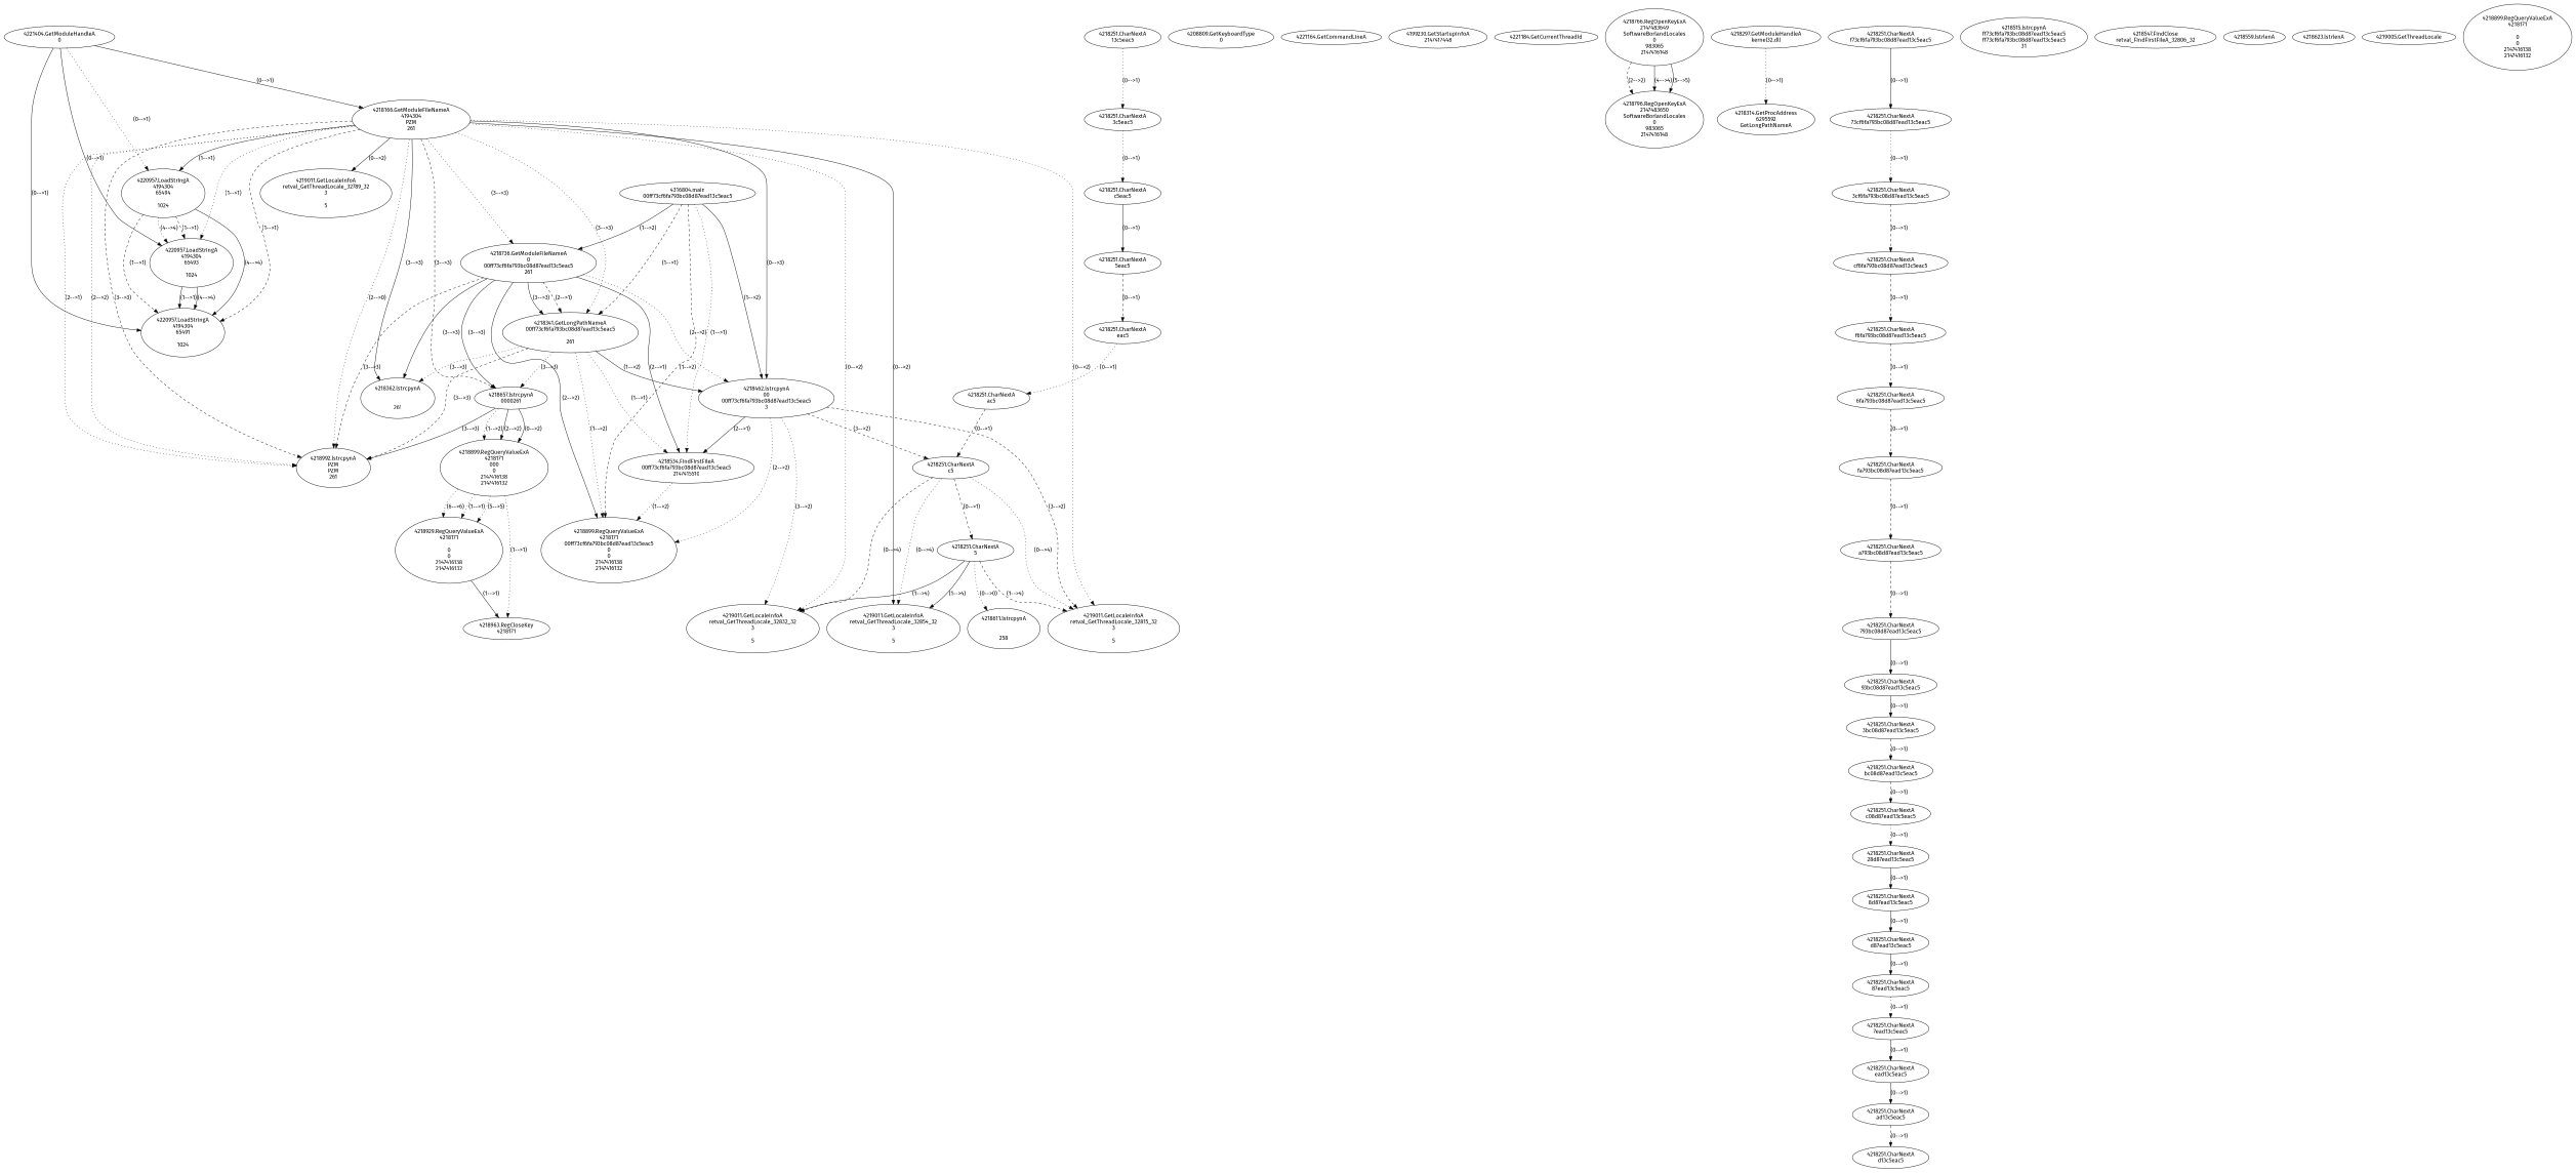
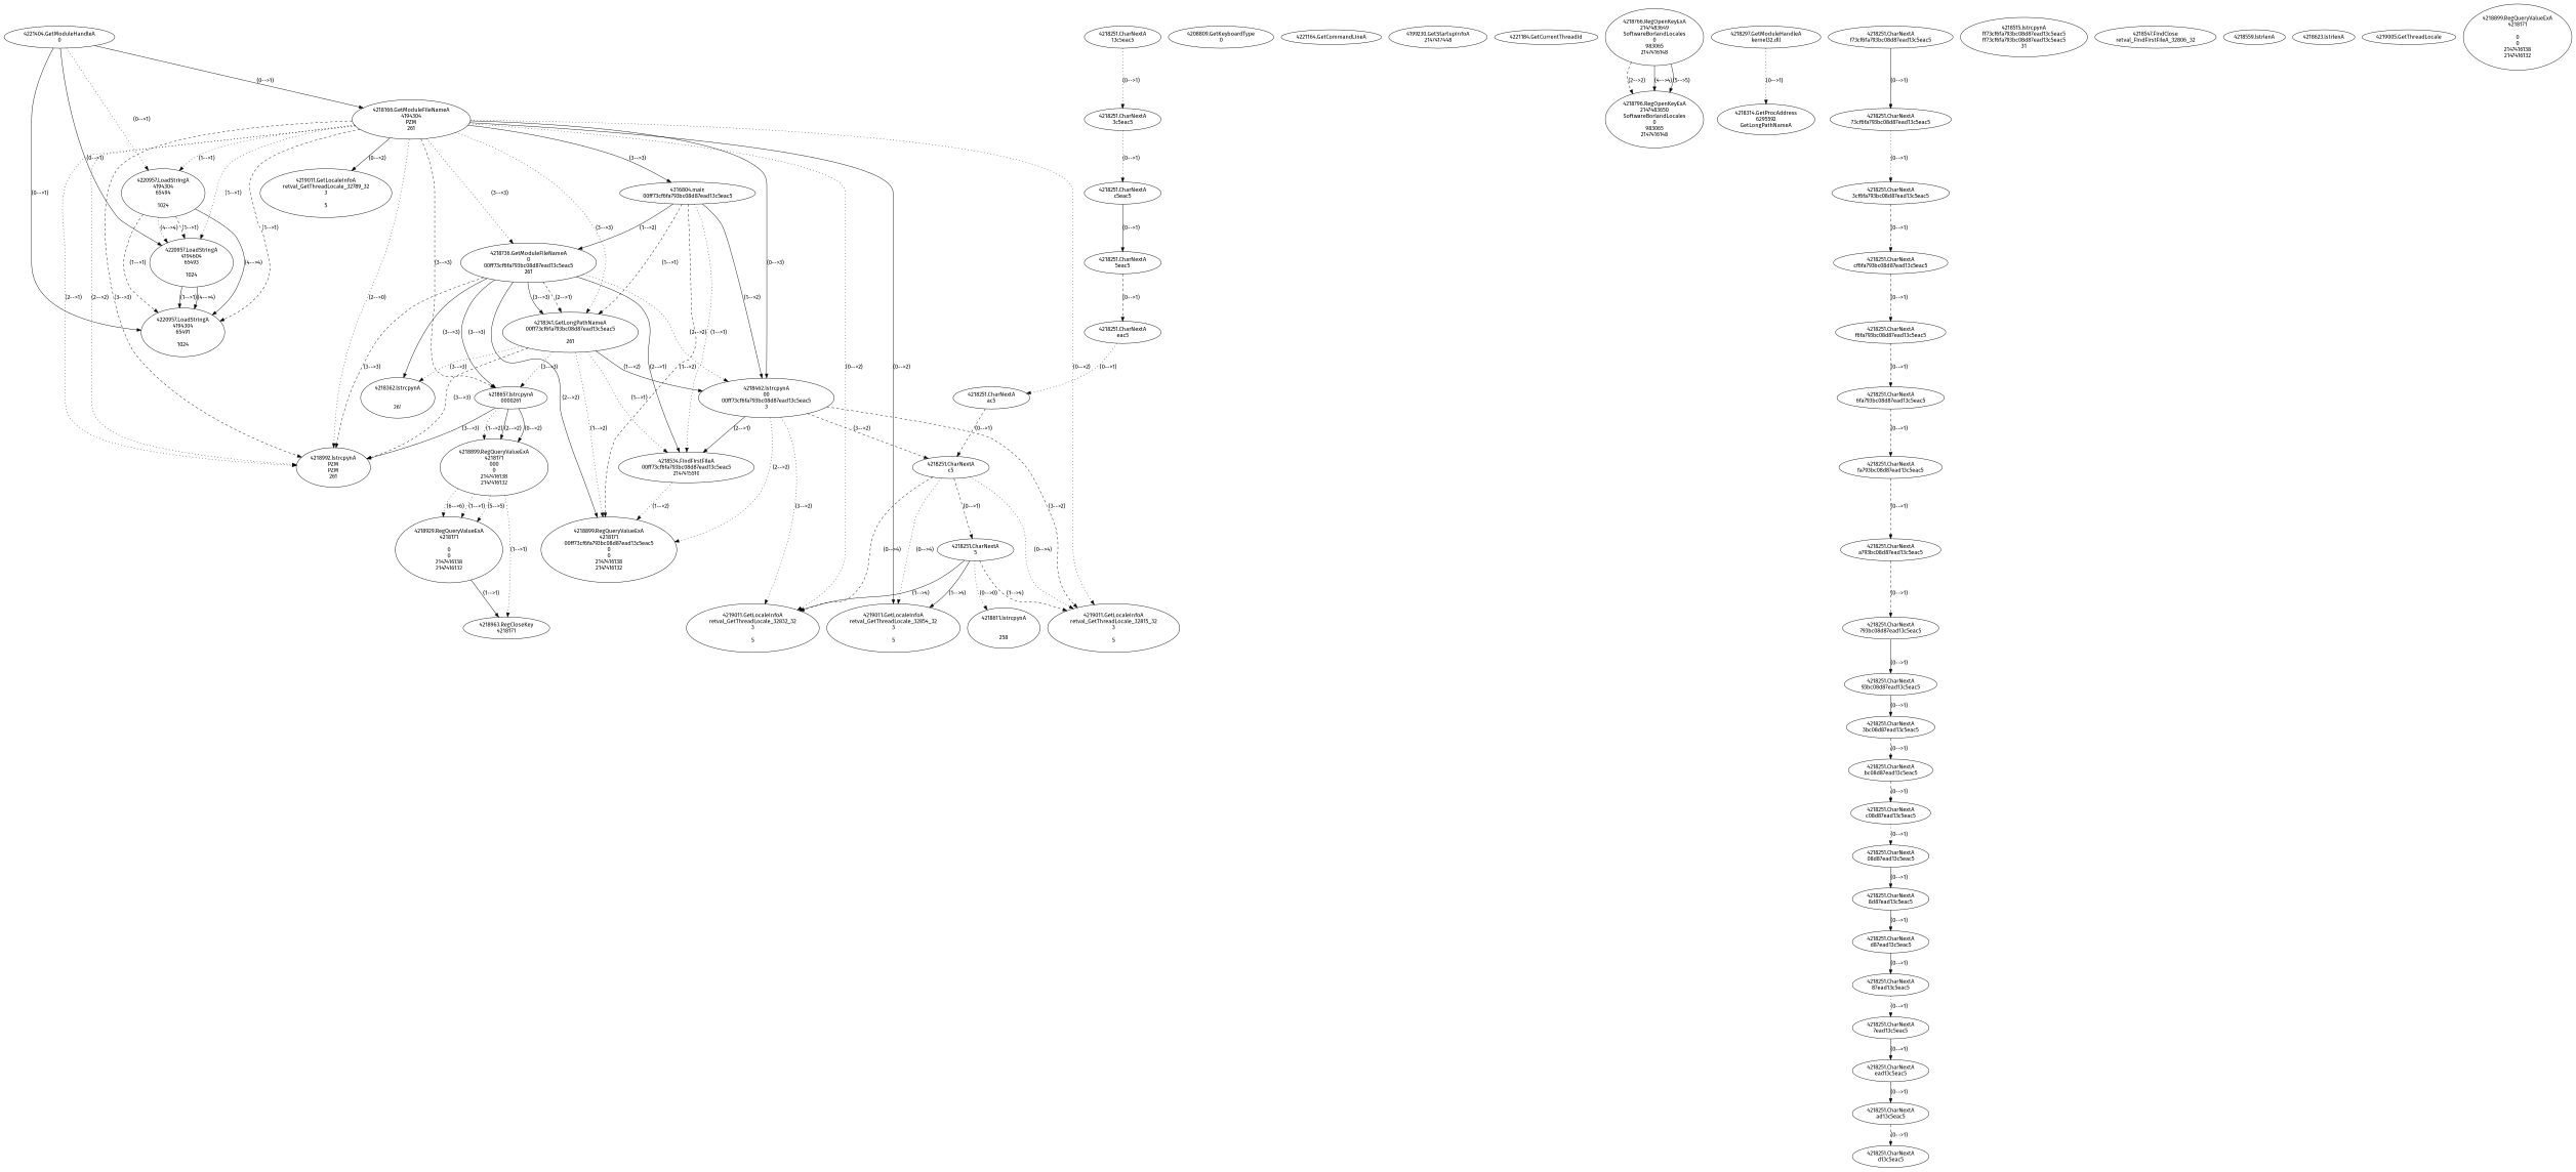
  digraph {
    fontname="Fira Sans"
    node [fontname="Fira Sans"]
    edge [fontname="Fira Sans" style=solid]
    n1 [label="4316804.main\n00ff73cf6fa793bc08d87ead13c5eac5"]
    n2 [label="4218736.GetModuleFileNameA\n0\n00ff73cf6fa793bc08d87ead13c5eac5\n261"]
    n3 [label="4218341.GetLongPathNameA\n00ff73cf6fa793bc08d87ead13c5eac5\n\n261"]
    n4 [label="4218462.lstrcpynA\n00\n00ff73cf6fa793bc08d87ead13c5eac5\n3"]
    n5 [label="4218534.FindFirstFileA\n00ff73cf6fa793bc08d87ead13c5eac5\n2147415510"]
    n6 [label="4218899.RegQueryValueExA\n4218171\n00ff73cf6fa793bc08d87ead13c5eac5\n0\n0\n2147416138\n2147416132"]
    n7 [label="4218657.lstrcpynA\n0000261"]
    n8 [label="4218992.lstrcpynA\nPZM\nPZM\n261"]
    n9 [label="4218362.lstrcpynA\n\n\n261"]
    n10 [label="4219011.GetLocaleInfoA\nretval_GetThreadLocale_32832_32\n3\n\n5"]
    n11 [label="4219011.GetLocaleInfoA\nretval_GetThreadLocale_32815_32\n3\n\n5"]
    n12 [label="4218251.CharNextA\nc5"]
    n13 [label="4221404.GetModuleHandleA\n0"]
    n14 [label="4218166.GetModuleFileNameA\n4194304\nPZM\n261"]
    n15 [label="4220957.LoadStringA\n4194304\n65494\n\n1024"]
-   n16 [label="4220957.LoadStringA\n4194304\n65493\n\n1024"]
+   n16 [label="4220957.LoadStringA\n4194604\n65493\n\n1024"]
    n17 [label="4220957.LoadStringA\n4194304\n65491\n\n1024"]
    n18 [label="4219011.GetLocaleInfoA\nretval_GetThreadLocale_32789_32\n3\n\n5"]
    n19 [label="4219011.GetLocaleInfoA\nretval_GetThreadLocale_32854_32\n3\n\n5"]
    n20 [label="4208809.GetKeyboardType\n0"]
    n21 [label="4221164.GetCommandLineA\n"]
    n22 [label="4199230.GetStartupInfoA\n2147417448"]
    n23 [label="4221184.GetCurrentThreadId\n"]
    n24 [label="4218899.RegQueryValueExA\n4218171\n000\n0\n2147416138\n2147416132"]
    n25 [label="4218766.RegOpenKeyExA\n2147483649\nSoftware\Borland\Locales\n0\n983065\n2147416148"]
    n26 [label="4218796.RegOpenKeyExA\n2147483650\nSoftware\Borland\Locales\n0\n983065\n2147416148"]
    n27 [label="4218297.GetModuleHandleA\nkernel32.dll"]
    n28 [label="4218314.GetProcAddress\n6295592\nGetLongPathNameA"]
    n29 [label="4218251.CharNextA\nf73cf6fa793bc08d87ead13c5eac5"]
    n30 [label="4218251.CharNextA\n73cf6fa793bc08d87ead13c5eac5"]
    n31 [label="4218251.CharNextA\n3cf6fa793bc08d87ead13c5eac5"]
    n32 [label="4218251.CharNextA\ncf6fa793bc08d87ead13c5eac5"]
    n33 [label="4218251.CharNextA\nf6fa793bc08d87ead13c5eac5"]
    n34 [label="4218251.CharNextA\n6fa793bc08d87ead13c5eac5"]
    n35 [label="4218251.CharNextA\nfa793bc08d87ead13c5eac5"]
    n36 [label="4218251.CharNextA\na793bc08d87ead13c5eac5"]
    n37 [label="4218251.CharNextA\n793bc08d87ead13c5eac5"]
    n38 [label="4218251.CharNextA\n93bc08d87ead13c5eac5"]
    n39 [label="4218251.CharNextA\n3bc08d87ead13c5eac5"]
    n40 [label="4218251.CharNextA\nbc08d87ead13c5eac5"]
    n41 [label="4218251.CharNextA\nc08d87ead13c5eac5"]
-   n42 [label="4218251.CharNextA\n28d87ead13c5eac5"]
+   n42 [label="4218251.CharNextA\n08d87ead13c5eac5"]
    n43 [label="4218251.CharNextA\n8d87ead13c5eac5"]
    n44 [label="4218251.CharNextA\nd87ead13c5eac5"]
    n45 [label="4218251.CharNextA\n87ead13c5eac5"]
    n46 [label="4218251.CharNextA\n7ead13c5eac5"]
    n47 [label="4218251.CharNextA\nead13c5eac5"]
    n48 [label="4218251.CharNextA\nad13c5eac5"]
    n49 [label="4218251.CharNextA\nd13c5eac5"]
    n50 [label="4218251.CharNextA\n13c5eac5"]
    n51 [label="4218251.CharNextA\n3c5eac5"]
    n52 [label="4218251.CharNextA\nc5eac5"]
    n53 [label="4218251.CharNextA\n5eac5"]
    n54 [label="4218251.CharNextA\neac5"]
    n55 [label="4218251.CharNextA\nac5"]
    n56 [label="4218251.CharNextA\n5"]
    n57 [label="4218611.lstrcpynA\n\n\n258"]
    n58 [label="4218515.lstrcpynA\nff73cf6fa793bc08d87ead13c5eac5\nff73cf6fa793bc08d87ead13c5eac5\n31"]
    n59 [label="4218547.FindClose\nretval_FindFirstFileA_32806_32"]
    n60 [label="4218559.lstrlenA\n"]
    n61 [label="4218623.lstrlenA\n"]
    n62 [label="4218929.RegQueryValueExA\n4218171\n\n0\n0\n2147416138\n2147416132"]
    n63 [label="4218963.RegCloseKey\n4218171"]
    n64 [label="4219005.GetThreadLocale\n"]
    n65 [label="4218899.RegQueryValueExA\n4218171\n\n0\n0\n2147416138\n2147416132"]
    n1 -> n2 [label="(1-->2)"]
    n1 -> n3 [label="(1-->1)" style=dashed]
    n1 -> n4 [label="(1-->2)"]
    n1 -> n5 [label="(1-->1)" style=dotted]
    n1 -> n6 [label="(1-->2)" style=dashed]
    n2 -> n3 [label="(2-->1)" style=dashed]
    n2 -> n3 [label="(3-->3)"]
    n2 -> n4 [label="(2-->2)" style=dotted]
    n2 -> n5 [label="(2-->1)"]
    n2 -> n6 [label="(2-->2)"]
    n2 -> n7 [label="(3-->3)"]
    n2 -> n8 [label="(3-->3)" style=dashed]
    n2 -> n9 [label="(3-->3)"]
    n3 -> n4 [label="(1-->2)"]
    n3 -> n5 [label="(1-->1)" style=dotted]
    n3 -> n6 [label="(1-->2)" style=dotted]
    n3 -> n7 [label="(3-->3)" style=dotted]
    n3 -> n8 [label="(3-->3)" style=dashed]
    n3 -> n9 [label="(3-->3)" style=dotted]
    n4 -> n5 [label="(2-->1)"]
    n4 -> n6 [label="(2-->2)" style=dotted]
    n4 -> n10 [label="(3-->2)" style=dotted]
    n4 -> n11 [label="(3-->2)" style=dashed]
    n4 -> n12 [label="(3-->2)" style=dashed]
    n5 -> n6 [label="(1-->2)" style=dotted]
    n7 -> n8 [label="(3-->3)"]
    n7 -> n24 [label="(1-->2)" style=dotted]
    n7 -> n24 [label="(2-->2)"]
    n7 -> n24 [label="(0-->2)"]
    n12 -> n10 [label="(0-->4)" style=dashed]
    n12 -> n11 [label="(0-->4)" style=dotted]
    n12 -> n19 [label="(0-->4)" style=dotted]
    n12 -> n56 [label="(0-->1)" style=dashed]
    n13 -> n14 [label="(0-->1)"]
    n13 -> n15 [label="(0-->1)" style=dotted]
    n13 -> n16 [label="(0-->1)"]
    n13 -> n17 [label="(0-->1)"]
    n14 -> n2 [label="(3-->3)" style=dotted]
    n14 -> n3 [label="(3-->3)" style=dotted]
    n14 -> n4 [label="(0-->3)"]
    n14 -> n7 [label="(3-->3)" style=dashed]
    n14 -> n8 [label="(2-->1)" style=dotted]
    n14 -> n8 [label="(2-->2)" style=dotted]
    n14 -> n8 [label="(3-->3)" style=dashed]
    n14 -> n8 [label="(2-->0)" style=dotted]
-   n14 -> n9 [label="(3-->3)"]
+   n14 -> n1 [label="(3-->3)"]
    n14 -> n10 [label="(0-->2)" style=dotted]
    n14 -> n11 [label="(0-->2)" style=dotted]
-   n14 -> n15 [label="(1-->1)"]
+   n14 -> n15 [label="(1-->1)" style=dotted]
    n14 -> n16 [label="(1-->1)" style=dotted]
    n14 -> n17 [label="(1-->1)" style=dashed]
    n14 -> n18 [label="(0-->2)"]
    n14 -> n19 [label="(0-->2)"]
    n15 -> n16 [label="(1-->1)" style=dashed]
    n15 -> n16 [label="(4-->4)" style=dotted]
    n15 -> n17 [label="(1-->1)" style=dashed]
    n15 -> n17 [label="(4-->4)"]
    n16 -> n17 [label="(1-->1)"]
    n16 -> n17 [label="(4-->4)"]
    n24 -> n62 [label="(1-->1)" style=dotted]
    n24 -> n62 [label="(5-->5)" style=dotted]
    n24 -> n62 [label="(6-->6)" style=dotted]
    n24 -> n63 [label="(1-->1)" style=dotted]
    n25 -> n26 [label="(2-->2)" style=dashed]
    n25 -> n26 [label="(4-->4)"]
    n25 -> n26 [label="(5-->5)"]
    n27 -> n28 [label="(0-->1)" style=dotted]
    n29 -> n30 [label="(0-->1)"]
    n30 -> n31 [label="(0-->1)" style=dotted]
    n31 -> n32 [label="(0-->1)" style=dashed]
    n32 -> n33 [label="(0-->1)" style=dashed]
    n33 -> n34 [label="(0-->1)" style=dashed]
    n34 -> n35 [label="(0-->1)" style=dashed]
    n35 -> n36 [label="(0-->1)" style=dashed]
    n36 -> n37 [label="(0-->1)" style=dashed]
    n37 -> n38 [label="(0-->1)"]
    n38 -> n39 [label="(0-->1)"]
    n39 -> n40 [label="(0-->1)" style=dashed]
    n40 -> n41 [label="(0-->1)" style=dashed]
    n41 -> n42 [label="(0-->1)" style=dotted]
    n42 -> n43 [label="(0-->1)"]
    n43 -> n44 [label="(0-->1)"]
    n44 -> n45 [label="(0-->1)"]
    n45 -> n46 [label="(0-->1)" style=dotted]
    n46 -> n47 [label="(0-->1)"]
    n47 -> n48 [label="(0-->1)"]
    n48 -> n49 [label="(0-->1)" style=dashed]
    n50 -> n51 [label="(0-->1)" style=dotted]
    n51 -> n52 [label="(0-->1)" style=dotted]
    n52 -> n53 [label="(0-->1)"]
    n53 -> n54 [label="(0-->1)" style=dashed]
    n54 -> n55 [label="(0-->1)" style=dotted]
    n55 -> n12 [label="(0-->1)" style=dashed]
    n56 -> n10 [label="(1-->4)"]
    n56 -> n11 [label="(1-->4)" style=dashed]
    n56 -> n19 [label="(1-->4)"]
    n56 -> n57 [label="(0-->0)" style=dotted]
    n62 -> n63 [label="(1-->1)"]
  }
